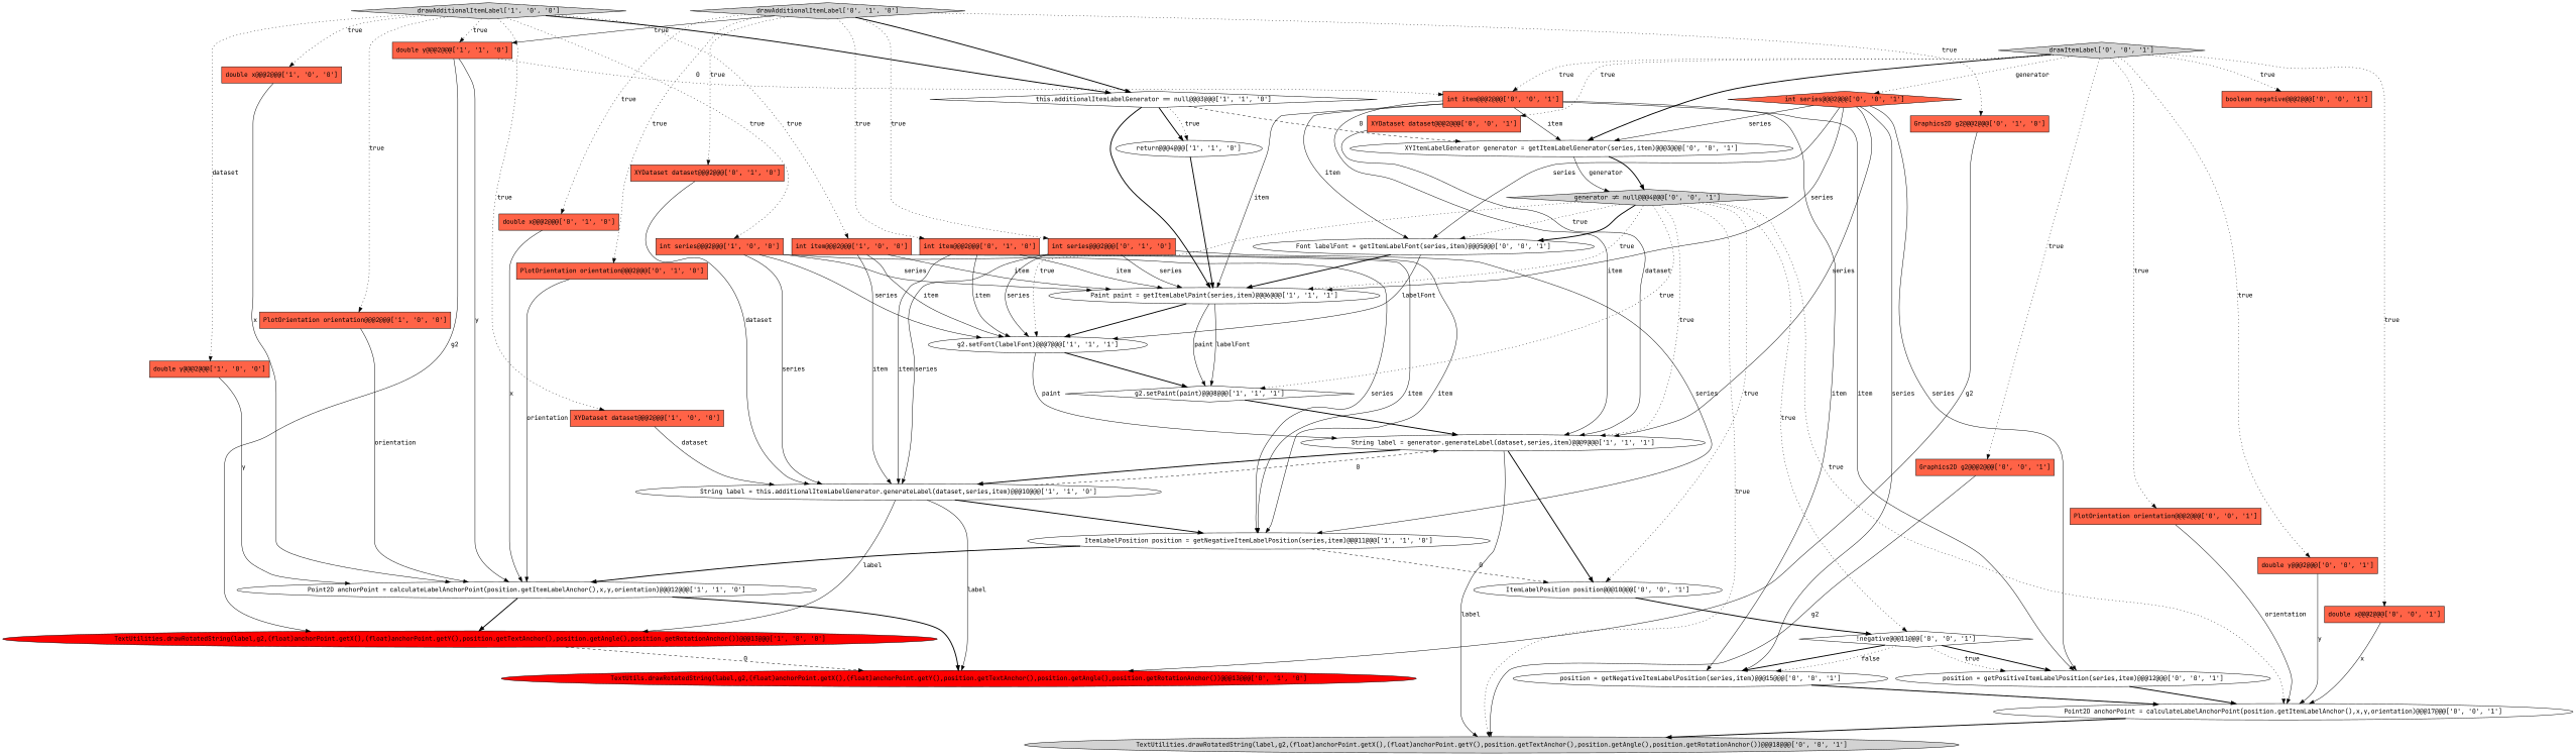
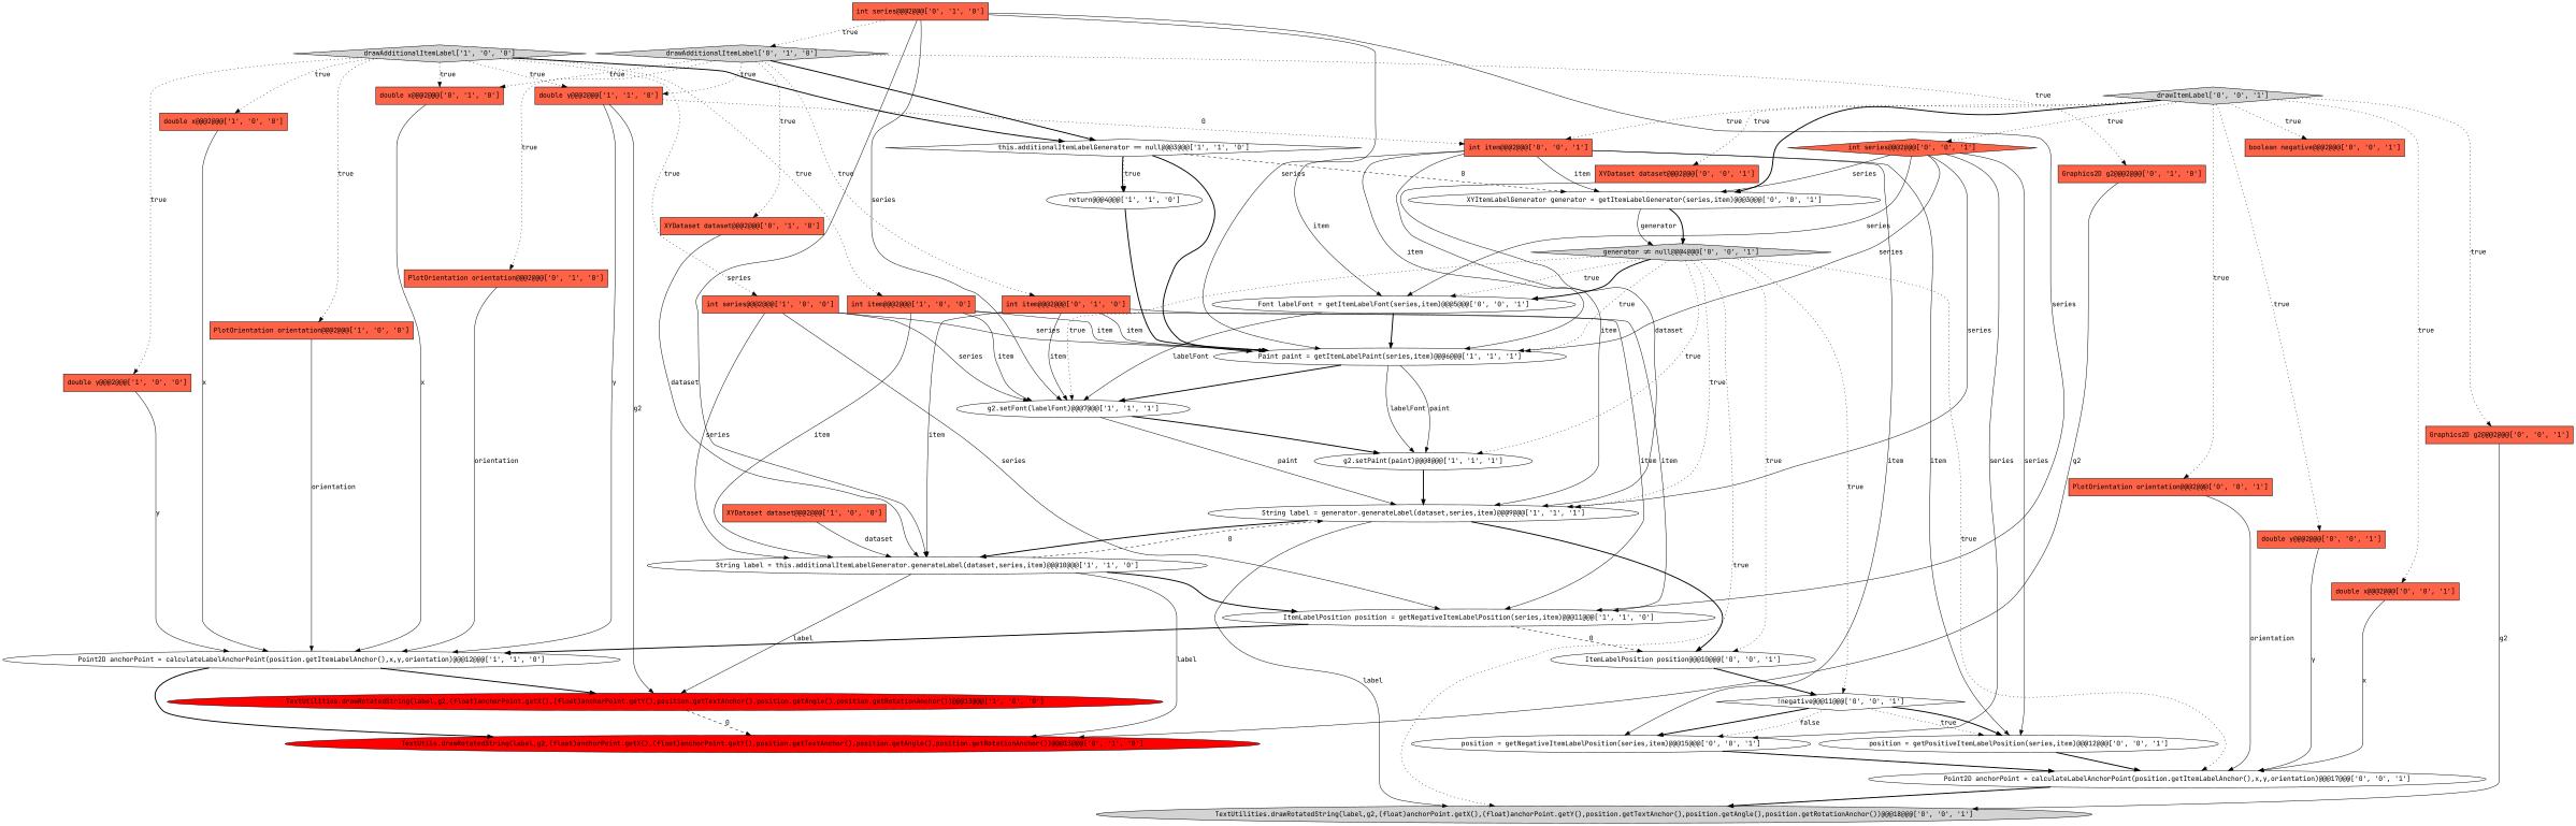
  digraph {
    fontname="JetBrains Mono"
    node [fillcolor=tomato fontname="JetBrains Mono" shape=box style=filled]
    edge [fontname="JetBrains Mono" style=solid]
-   n1 [fillcolor=white label="g2.setPaint(paint)@@@8@@@['1', '1', '1']" shape=diamond]
+   n1 [fillcolor=white label="g2.setPaint(paint)@@@8@@@['1', '1', '1']" shape=ellipse]
    n2 [fillcolor=white label="String label = generator.generateLabel(dataset,series,item)@@@9@@@['1', '1', '1']" shape=ellipse]
    n3 [fillcolor=lightgray label="TextUtilities.drawRotatedString(label,g2,(float)anchorPoint.getX(),(float)anchorPoint.getY(),position.getTextAnchor(),position.getAngle(),position.getRotationAnchor())@@@18@@@['0', '0', '1']" shape=ellipse]
    n4 [fillcolor=white label="ItemLabelPosition position@@@10@@@['0', '0', '1']" shape=ellipse]
    n5 [fillcolor=white label="String label = this.additionalItemLabelGenerator.generateLabel(dataset,series,item)@@@10@@@['1', '1', '0']" shape=ellipse]
    n6 [label="int item@@@2@@@['0', '0', '1']"]
    n7 [fillcolor=white label="position = getPositiveItemLabelPosition(series,item)@@@12@@@['0', '0', '1']" shape=ellipse]
    n8 [fillcolor=white label="XYItemLabelGenerator generator = getItemLabelGenerator(series,item)@@@3@@@['0', '0', '1']" shape=ellipse]
    n9 [fillcolor=white label="Font labelFont = getItemLabelFont(series,item)@@@5@@@['0', '0', '1']" shape=ellipse]
    n10 [fillcolor=white label="position = getNegativeItemLabelPosition(series,item)@@@15@@@['0', '0', '1']" shape=ellipse]
    n11 [fillcolor=white label="Paint paint = getItemLabelPaint(series,item)@@@6@@@['1', '1', '1']" shape=ellipse]
    n12 [fillcolor=white label="Point2D anchorPoint = calculateLabelAnchorPoint(position.getItemLabelAnchor(),x,y,orientation)@@@17@@@['0', '0', '1']" shape=ellipse]
    n13 [fillcolor=lightgray label="generator != null@@@4@@@['0', '0', '1']" shape=diamond]
    n14 [fillcolor=white label="g2.setFont(labelFont)@@@7@@@['1', '1', '1']" shape=ellipse]
    n15 [fillcolor=red label="TextUtils.drawRotatedString(label,g2,(float)anchorPoint.getX(),(float)anchorPoint.getY(),position.getTextAnchor(),position.getAngle(),position.getRotationAnchor())@@@13@@@['0', '1', '0']" shape=ellipse]
    n16 [label="Graphics2D g2@@@2@@@['0', '0', '1']"]
    n17 [fillcolor=lightgray label="drawAdditionalItemLabel['1', '0', '0']" shape=diamond]
    n18 [label="double x@@@2@@@['1', '0', '0']"]
    n19 [fillcolor=white label="this.additionalItemLabelGenerator == null@@@3@@@['1', '1', '0']" shape=diamond]
    n20 [label="int item@@@2@@@['1', '0', '0']"]
    n21 [label="int series@@@2@@@['1', '0', '0']"]
    n22 [label="PlotOrientation orientation@@@2@@@['1', '0', '0']"]
    n23 [label="double y@@@2@@@['1', '0', '0']"]
    n24 [label="double y@@@2@@@['1', '1', '0']"]
    n25 [label="XYDataset dataset@@@2@@@['1', '0', '0']"]
    n26 [fillcolor=white label="Point2D anchorPoint = calculateLabelAnchorPoint(position.getItemLabelAnchor(),x,y,orientation)@@@12@@@['1', '1', '0']" shape=ellipse]
    n27 [fillcolor=white label="return@@@4@@@['1', '1', '0']" shape=ellipse]
    n28 [fillcolor=white label="ItemLabelPosition position = getNegativeItemLabelPosition(series,item)@@@11@@@['1', '1', '0']" shape=ellipse]
    n29 [fillcolor=red label="TextUtilities.drawRotatedString(label,g2,(float)anchorPoint.getX(),(float)anchorPoint.getY(),position.getTextAnchor(),position.getAngle(),position.getRotationAnchor())@@@13@@@['1', '0', '0']" shape=ellipse]
    n30 [label="PlotOrientation orientation@@@2@@@['0', '0', '1']"]
    n31 [fillcolor=white label="!negative@@@11@@@['0', '0', '1']" shape=diamond]
    n32 [fillcolor=lightgray label="drawItemLabel['0', '0', '1']" shape=diamond]
    n33 [label="double y@@@2@@@['0', '0', '1']"]
    n34 [label="XYDataset dataset@@@2@@@['0', '0', '1']"]
    n35 [label="boolean negative@@@2@@@['0', '0', '1']"]
    n36 [label="double x@@@2@@@['0', '0', '1']"]
    n37 [label="int series@@@2@@@['0', '0', '1']" shape=diamond]
    n38 [fillcolor=lightgray label="drawAdditionalItemLabel['0', '1', '0']" shape=diamond]
    n39 [label="Graphics2D g2@@@2@@@['0', '1', '0']"]
    n40 [label="int item@@@2@@@['0', '1', '0']"]
    n41 [label="XYDataset dataset@@@2@@@['0', '1', '0']"]
    n42 [label="int series@@@2@@@['0', '1', '0']"]
    n43 [label="double x@@@2@@@['0', '1', '0']"]
    n44 [label="PlotOrientation orientation@@@2@@@['0', '1', '0']"]
    n1 -> n2 [style=bold]
    n2 -> n3 [label=label]
    n2 -> n4 [style=bold]
    n2 -> n5 [style=bold]
    n4 -> n31 [style=bold]
    n5 -> n2 [label=0 style=dashed]
    n5 -> n15 [label=label]
    n5 -> n28 [style=bold]
    n5 -> n29 [label=label]
    n6 -> n2 [label=item]
    n6 -> n7 [label=item]
    n6 -> n8 [label=item]
    n6 -> n9 [label=item]
    n6 -> n10 [label=item]
    n6 -> n11 [label=item]
    n7 -> n12 [style=bold]
    n8 -> n13 [style=bold]
    n8 -> n13 [label=generator]
    n9 -> n11 [style=bold]
    n9 -> n14 [label=labelFont]
    n10 -> n12 [style=bold]
    n11 -> n1 [label=labelFont]
    n11 -> n1 [label=paint]
    n11 -> n14 [style=bold]
    n12 -> n3 [style=bold]
    n13 -> n1 [label=true style=dotted]
    n13 -> n2 [label=true style=dotted]
    n13 -> n3 [label=true style=dotted]
    n13 -> n4 [label=true style=dotted]
    n13 -> n9 [style=bold]
    n13 -> n9 [label=true style=dotted]
    n13 -> n11 [label=true style=dotted]
    n13 -> n12 [label=true style=dotted]
    n13 -> n14 [label=true style=dotted]
    n13 -> n31 [label=true style=dotted]
    n14 -> n1 [style=bold]
    n14 -> n2 [label=paint]
    n16 -> n3 [label=g2]
    n17 -> n18 [label=true style=dotted]
    n17 -> n19 [style=bold]
    n17 -> n20 [label=true style=dotted]
    n17 -> n21 [label=true style=dotted]
    n17 -> n22 [label=true style=dotted]
-   n17 -> n23 [label=dataset style=dotted]
+   n17 -> n23 [label=true style=dotted]
    n17 -> n24 [label=true style=dotted]
-   n17 -> n25 [label=true style=dotted]
+   n17 -> n43 [label=true style=dotted]
    n18 -> n26 [label=x]
    n19 -> n8 [label=0 style=dashed]
    n19 -> n11 [style=bold]
    n19 -> n27 [style=bold]
    n19 -> n27 [label=true style=dotted]
    n20 -> n5 [label=item]
    n20 -> n11 [label=item]
    n20 -> n14 [label=item]
    n20 -> n28 [label=item]
    n21 -> n5 [label=series]
    n21 -> n11 [label=series]
    n21 -> n14 [label=series]
    n21 -> n28 [label=series]
    n22 -> n26 [label=orientation]
    n23 -> n26 [label=y]
    n24 -> n6 [label=0 style=dotted]
    n24 -> n26 [label=y]
    n24 -> n29 [label=g2]
    n25 -> n5 [label=dataset]
    n26 -> n15 [style=bold]
    n26 -> n29 [style=bold]
    n27 -> n11 [style=bold]
    n28 -> n4 [label=0 style=dashed]
    n28 -> n26 [style=bold]
    n29 -> n15 [label=0 style=dashed]
    n30 -> n12 [label=orientation]
    n31 -> n7 [label=true style=dotted]
    n31 -> n7 [style=bold]
    n31 -> n10 [label=false style=dotted]
    n31 -> n10 [style=bold]
    n32 -> n6 [label=true style=dotted]
    n32 -> n8 [style=bold]
    n32 -> n16 [label=true style=dotted]
    n32 -> n30 [label=true style=dotted]
    n32 -> n33 [label=true style=dotted]
    n32 -> n34 [label=true style=dotted]
    n32 -> n35 [label=true style=dotted]
    n32 -> n36 [label=true style=dotted]
-   n32 -> n37 [label=generator style=dotted]
+   n32 -> n37 [label=true style=dotted]
    n33 -> n12 [label=y]
    n34 -> n2 [label=dataset]
    n36 -> n12 [label=x]
    n37 -> n2 [label=series]
    n37 -> n7 [label=series]
    n37 -> n8 [label=series]
    n37 -> n9 [label=series]
    n37 -> n10 [label=series]
    n37 -> n11 [label=series]
    n38 -> n19 [style=bold]
-   n38 -> n24 [label=true]
+   n38 -> n24 [label=true style=dotted]
    n38 -> n39 [label=true style=dotted]
    n38 -> n40 [label=true style=dotted]
    n38 -> n41 [label=true style=dotted]
-   n38 -> n42 [label=true style=dotted]
+   n42 -> n38 [label=true style=dotted]
    n38 -> n43 [label=true style=dotted]
    n38 -> n44 [label=true style=dotted]
    n39 -> n15 [label=g2]
    n40 -> n5 [label=item]
    n40 -> n11 [label=item]
    n40 -> n14 [label=item]
    n40 -> n28 [label=item]
    n41 -> n5 [label=dataset]
    n42 -> n5 [label=series]
    n42 -> n11 [label=series]
    n42 -> n14 [label=series]
    n42 -> n28 [label=series]
    n43 -> n26 [label=x]
    n44 -> n26 [label=orientation]
  }
